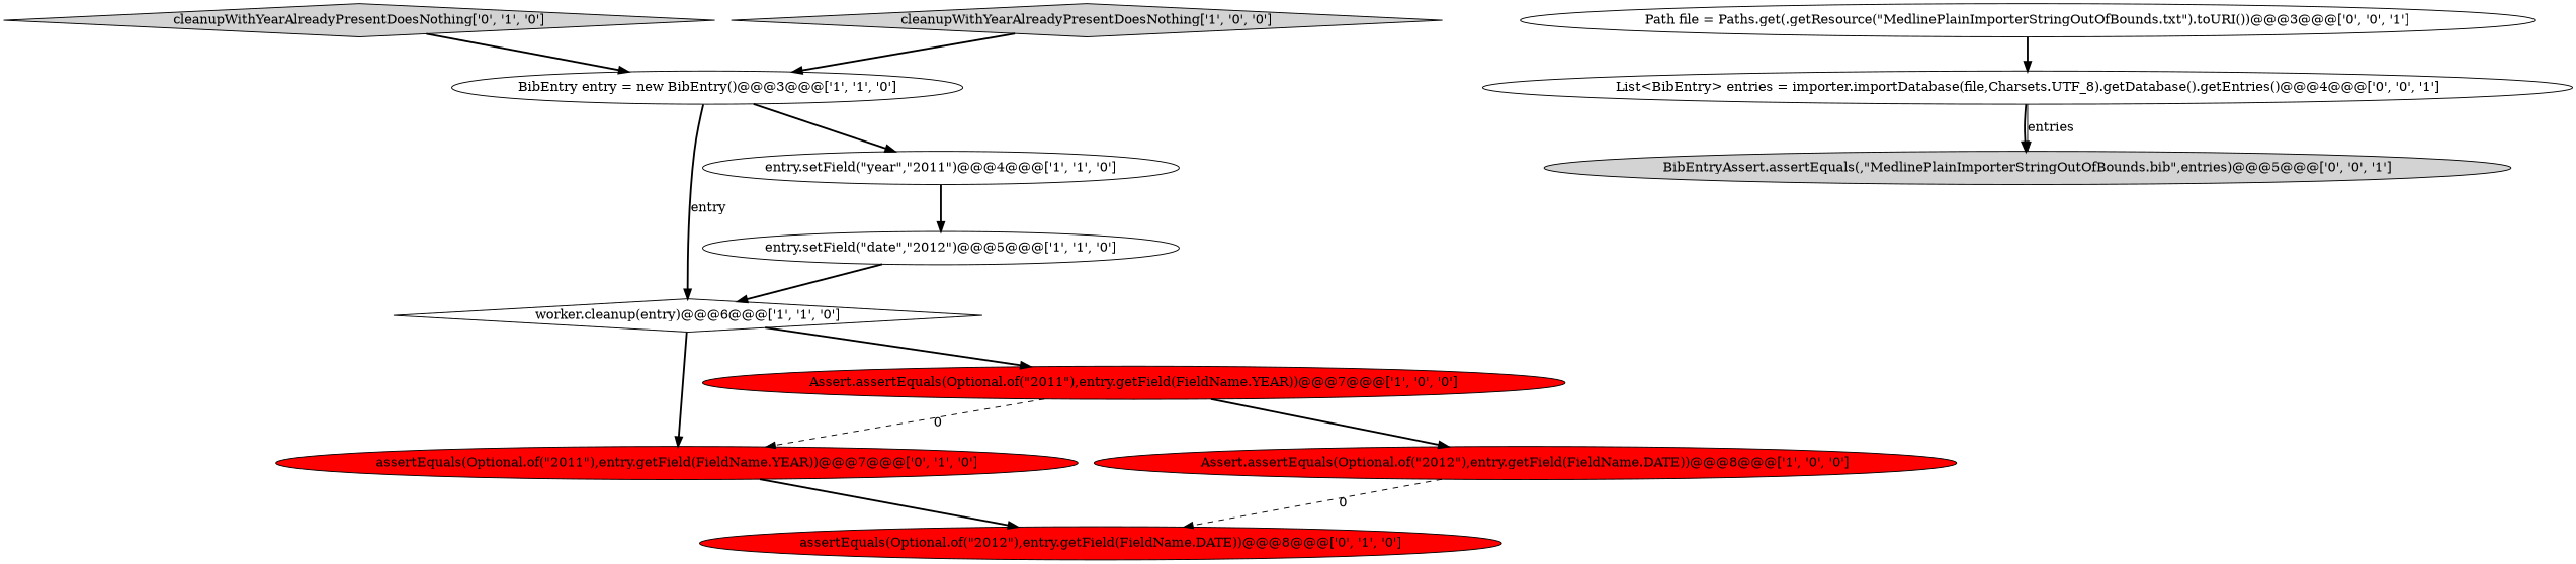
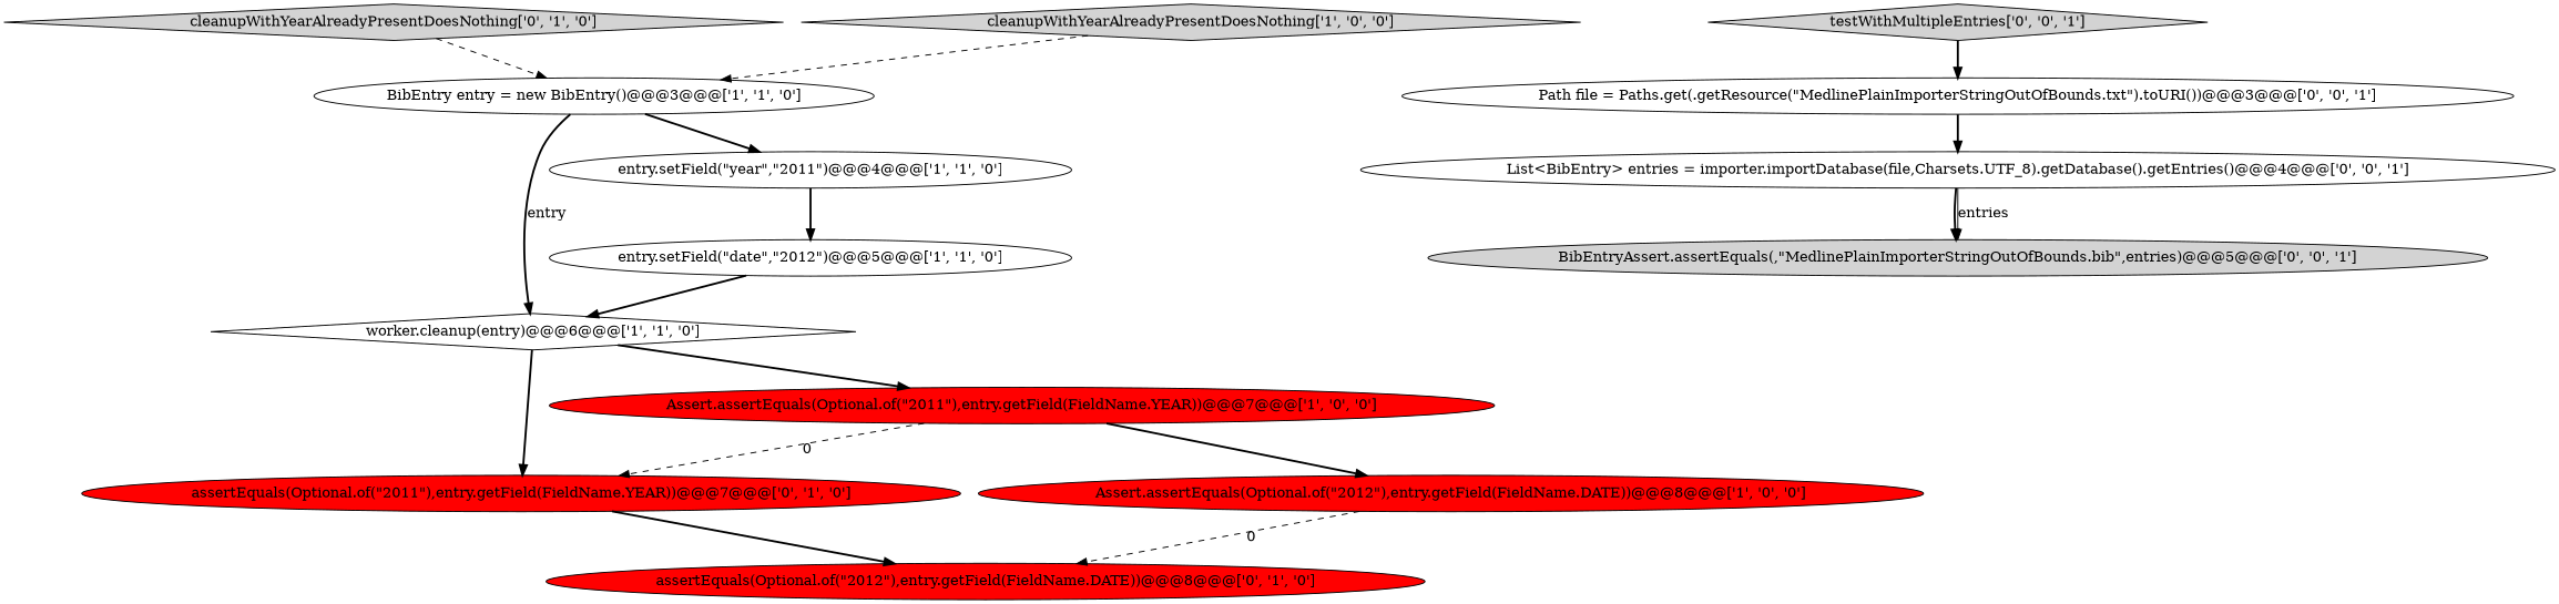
  digraph {
    node [fillcolor=white shape=ellipse style=filled]
    edge [style=bold]
    n1 [fillcolor=lightgray label="cleanupWithYearAlreadyPresentDoesNothing['0', '1', '0']" shape=diamond]
    n2 [label="BibEntry entry = new BibEntry()@@@3@@@['1', '1', '0']"]
    n3 [label="worker.cleanup(entry)@@@6@@@['1', '1', '0']" shape=diamond]
    n4 [label="entry.setField(\"year\",\"2011\")@@@4@@@['1', '1', '0']"]
    n5 [fillcolor=lightgray label="BibEntryAssert.assertEquals(,\"MedlinePlainImporterStringOutOfBounds.bib\",entries)@@@5@@@['0', '0', '1']"]
    n6 [label="entry.setField(\"date\",\"2012\")@@@5@@@['1', '1', '0']"]
    n7 [fillcolor=red label="assertEquals(Optional.of(\"2011\"),entry.getField(FieldName.YEAR))@@@7@@@['0', '1', '0']"]
    n8 [fillcolor=red label="Assert.assertEquals(Optional.of(\"2011\"),entry.getField(FieldName.YEAR))@@@7@@@['1', '0', '0']"]
    n9 [fillcolor=red label="Assert.assertEquals(Optional.of(\"2012\"),entry.getField(FieldName.DATE))@@@8@@@['1', '0', '0']"]
    n10 [fillcolor=red label="assertEquals(Optional.of(\"2012\"),entry.getField(FieldName.DATE))@@@8@@@['0', '1', '0']"]
+   n11 [fillcolor=lightgray label="testWithMultipleEntries['0', '0', '1']" shape=diamond]
    n12 [label="Path file = Paths.get(.getResource(\"MedlinePlainImporterStringOutOfBounds.txt\").toURI())@@@3@@@['0', '0', '1']"]
    n13 [label="List<BibEntry> entries = importer.importDatabase(file,Charsets.UTF_8).getDatabase().getEntries()@@@4@@@['0', '0', '1']"]
    n14 [fillcolor=lightgray label="cleanupWithYearAlreadyPresentDoesNothing['1', '0', '0']" shape=diamond]
-   n1 -> n2
+   n1 -> n2 [style=dashed]
    n2 -> n3 [label=entry]
    n2 -> n4
    n3 -> n7
    n3 -> n8
    n4 -> n6
    n6 -> n3
    n7 -> n10
    n8 -> n7 [label=0 style=dashed]
    n8 -> n9
    n9 -> n10 [label=0 style=dashed]
+   n11 -> n12
    n12 -> n13
    n13 -> n5
    n13 -> n5 [label=entries style=solid]
-   n14 -> n2
+   n14 -> n2 [style=dashed]
  }
